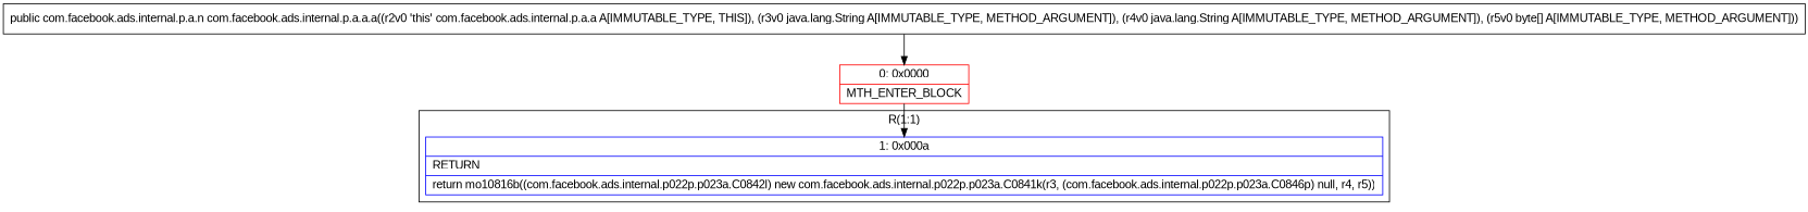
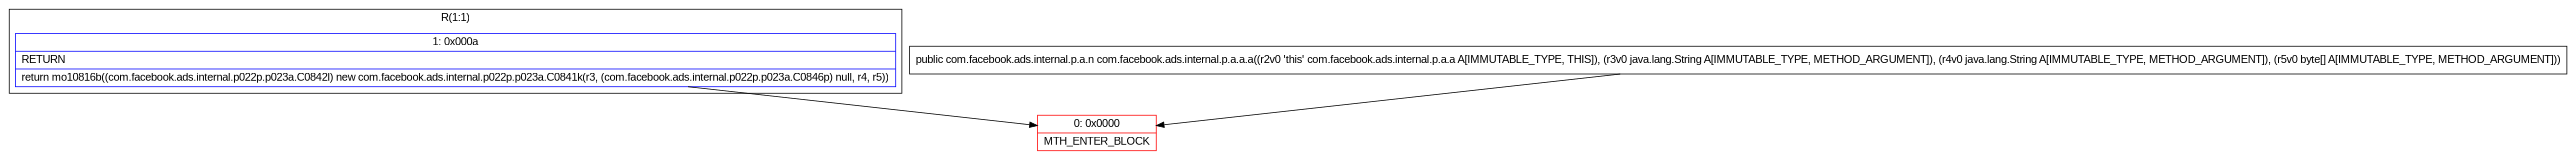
  digraph {
    fontname="Liberation Sans"
    node [shape=record fontname="Liberation Sans"]
    edge [fontname="Liberation Sans"]
    n1 [color=blue label="{1\:\ 0x000a|RETURN\l|return mo10816b((com.facebook.ads.internal.p022p.p023a.C0842l) new com.facebook.ads.internal.p022p.p023a.C0841k(r3, (com.facebook.ads.internal.p022p.p023a.C0846p) null, r4, r5))\l}"]
    n2 [color=red label="{0\:\ 0x0000|MTH_ENTER_BLOCK\l}"]
    n3 [label="{public com.facebook.ads.internal.p.a.n com.facebook.ads.internal.p.a.a.a((r2v0 'this' com.facebook.ads.internal.p.a.a A[IMMUTABLE_TYPE, THIS]), (r3v0 java.lang.String A[IMMUTABLE_TYPE, METHOD_ARGUMENT]), (r4v0 java.lang.String A[IMMUTABLE_TYPE, METHOD_ARGUMENT]), (r5v0 byte[] A[IMMUTABLE_TYPE, METHOD_ARGUMENT])) }"]
    subgraph cluster_1 {
      label="R(1:1)"
      n1
    }
-   n2 -> n1
+   n1 -> n2
    n3 -> n2
  }
